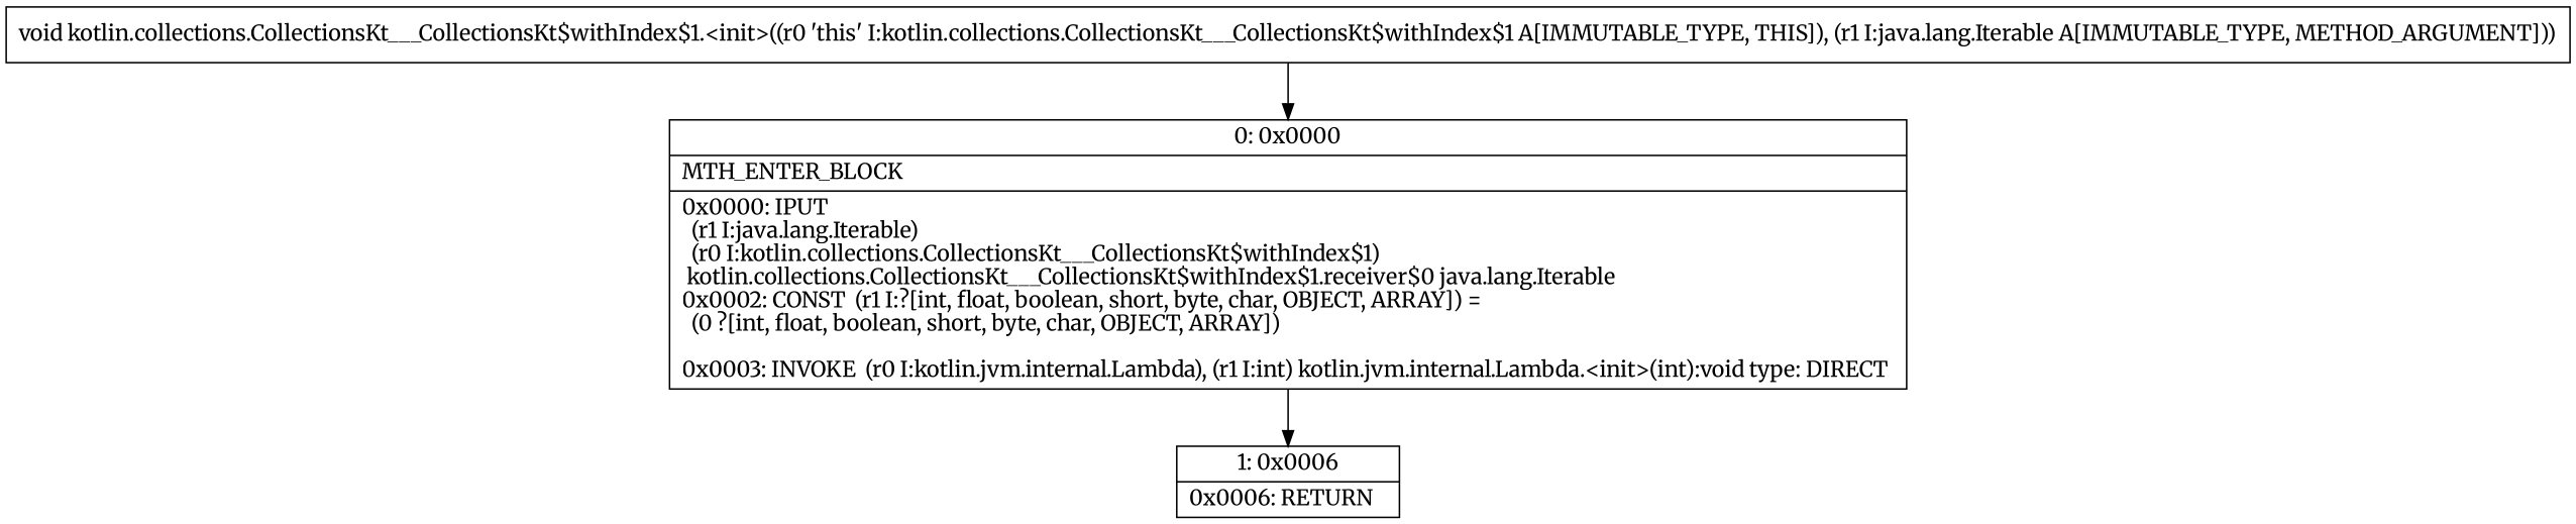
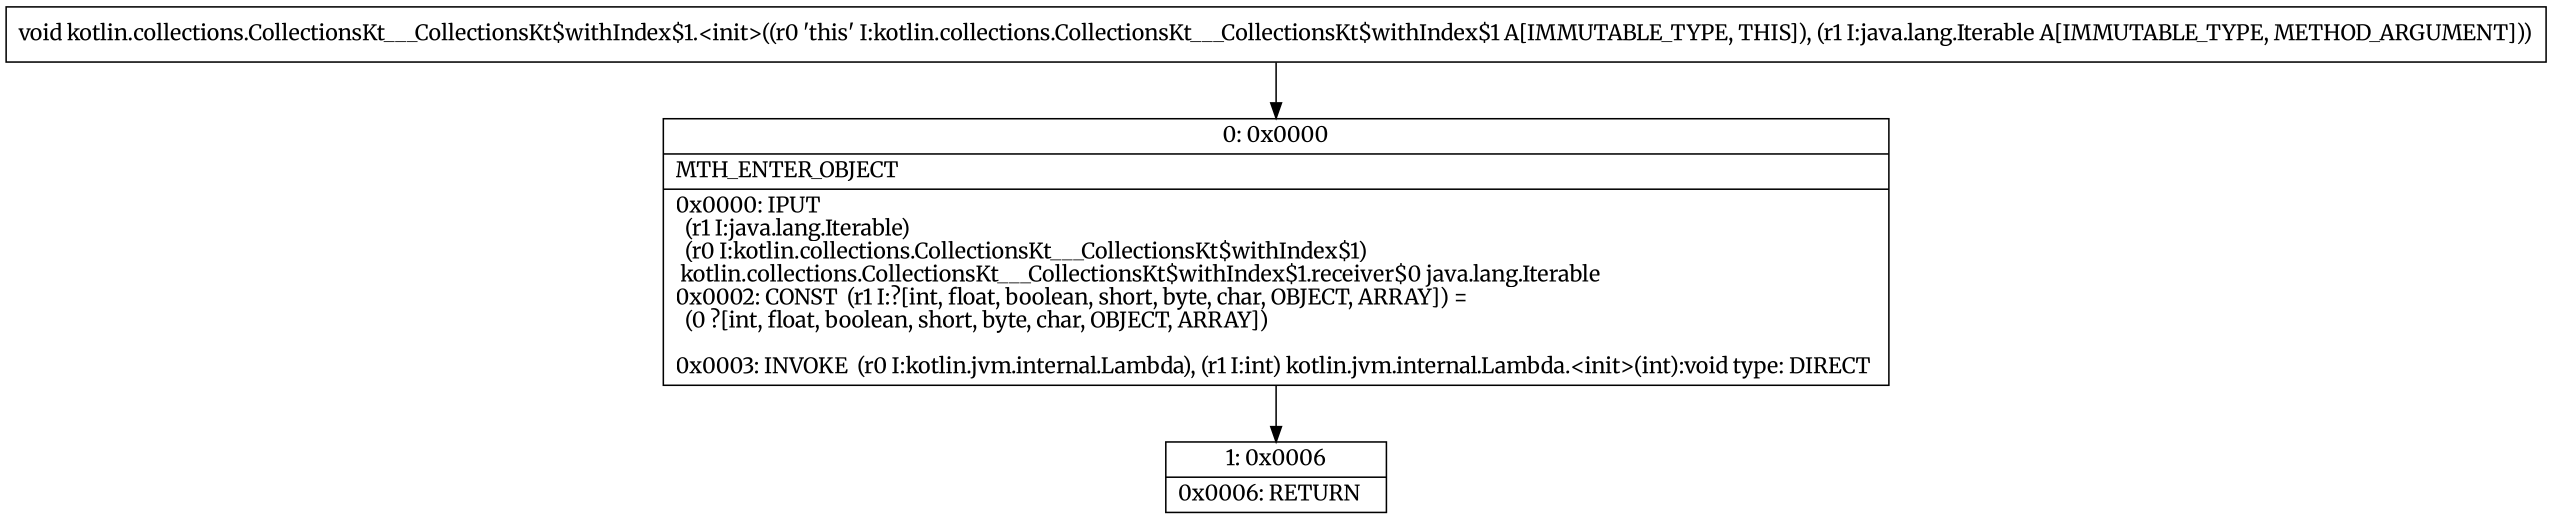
  digraph {
    fontname=Merriweather
    node [shape=record fontname=Merriweather]
    edge [fontname=Merriweather]
-   n1 [label="{0\:\ 0x0000|MTH_ENTER_BLOCK\l|0x0000: IPUT  \l  (r1 I:java.lang.Iterable)\l  (r0 I:kotlin.collections.CollectionsKt___CollectionsKt$withIndex$1)\l kotlin.collections.CollectionsKt___CollectionsKt$withIndex$1.receiver$0 java.lang.Iterable \l0x0002: CONST  (r1 I:?[int, float, boolean, short, byte, char, OBJECT, ARRAY]) = \l  (0 ?[int, float, boolean, short, byte, char, OBJECT, ARRAY])\l \l0x0003: INVOKE  (r0 I:kotlin.jvm.internal.Lambda), (r1 I:int) kotlin.jvm.internal.Lambda.\<init\>(int):void type: DIRECT \l}"]
+   n1 [label="{0\:\ 0x0000|MTH_ENTER_OBJECT\l|0x0000: IPUT  \l  (r1 I:java.lang.Iterable)\l  (r0 I:kotlin.collections.CollectionsKt___CollectionsKt$withIndex$1)\l kotlin.collections.CollectionsKt___CollectionsKt$withIndex$1.receiver$0 java.lang.Iterable \l0x0002: CONST  (r1 I:?[int, float, boolean, short, byte, char, OBJECT, ARRAY]) = \l  (0 ?[int, float, boolean, short, byte, char, OBJECT, ARRAY])\l \l0x0003: INVOKE  (r0 I:kotlin.jvm.internal.Lambda), (r1 I:int) kotlin.jvm.internal.Lambda.\<init\>(int):void type: DIRECT \l}"]
    n2 [label="{1\:\ 0x0006|0x0006: RETURN   \l}"]
    n3 [label="{void kotlin.collections.CollectionsKt___CollectionsKt$withIndex$1.\<init\>((r0 'this' I:kotlin.collections.CollectionsKt___CollectionsKt$withIndex$1 A[IMMUTABLE_TYPE, THIS]), (r1 I:java.lang.Iterable A[IMMUTABLE_TYPE, METHOD_ARGUMENT])) }"]
    n1 -> n2
    n3 -> n1
  }
